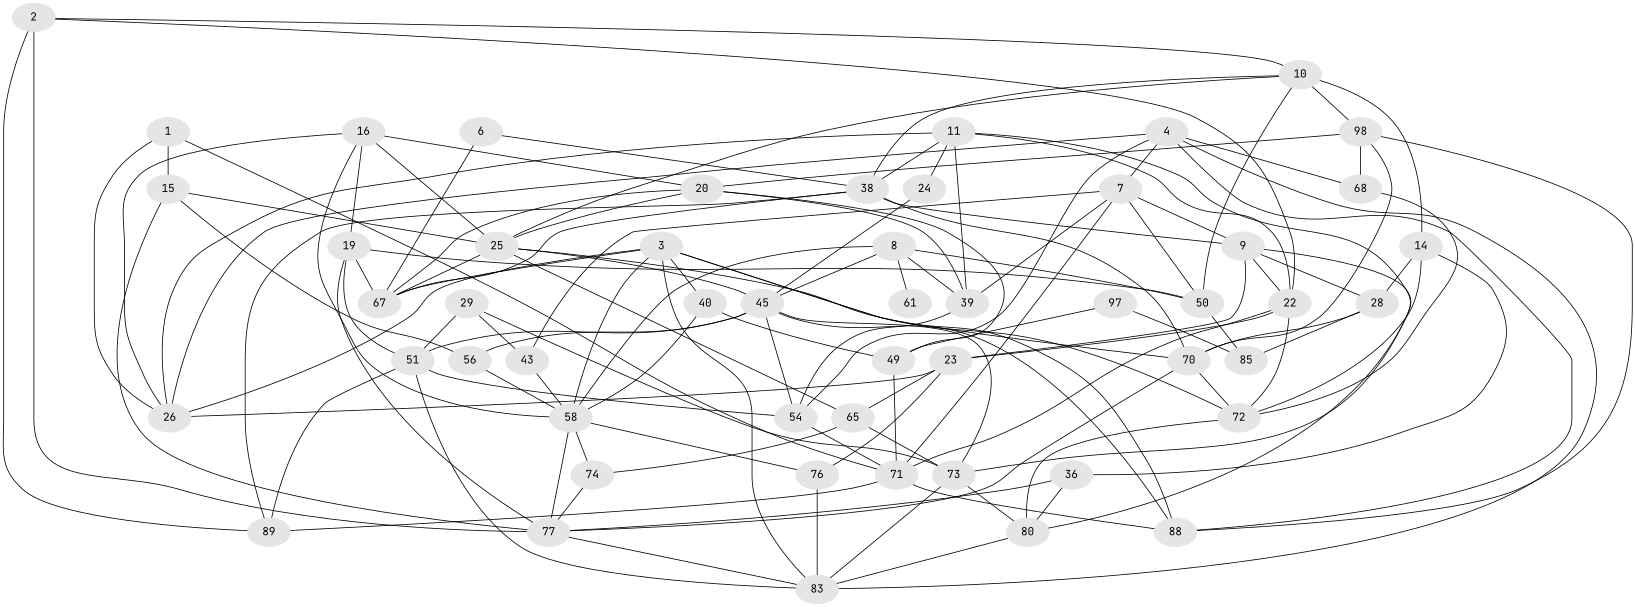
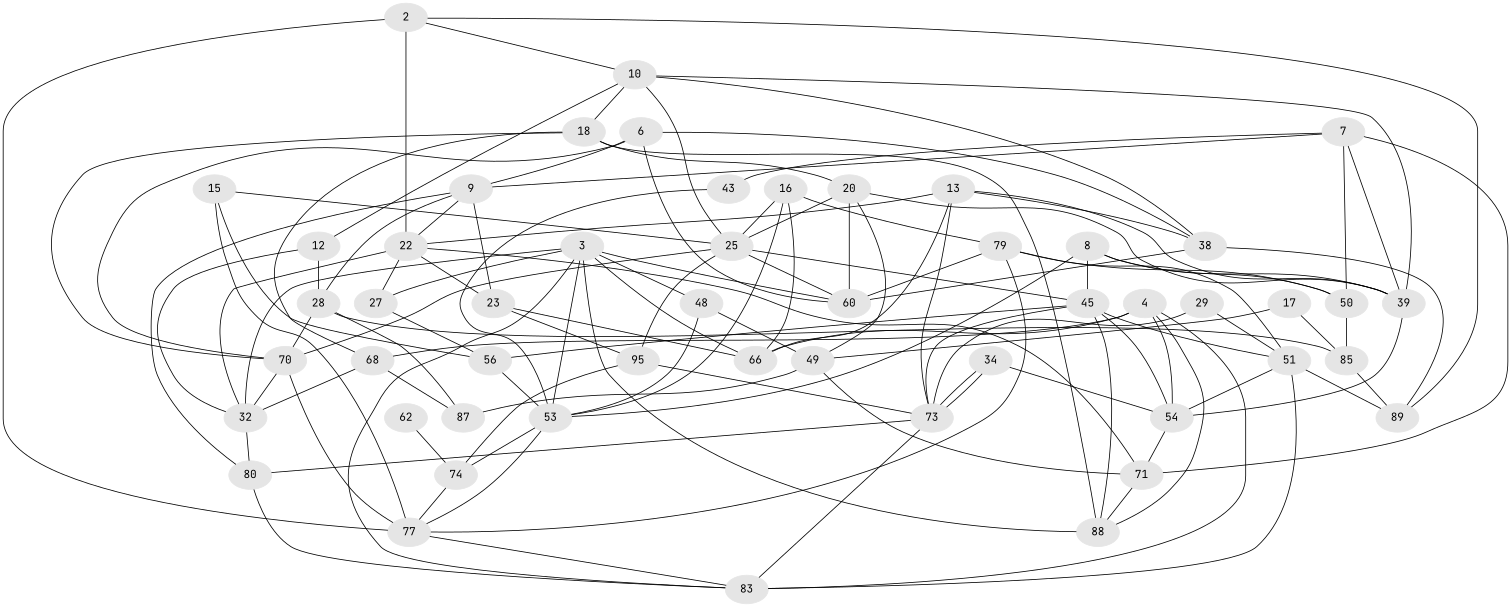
  graph {
    fontname="JetBrains Mono"
    node [color=gray90 fontname="JetBrains Mono" style=filled]
    edge [fontname="JetBrains Mono"]
-   1
    15
-   26 [super="+31"]
+   26 [super="+31" label=66]
    71 [super="+86"]
    77 [super="+91"]
    25 [super="+41"]
    56
    89
    88
    2 [super="+37"]
    10 [super="+69"]
    22 [super="+33"]
    38 [super="+44"]
    39 [super="+55"]
-   14 [super="+82"]
-   18 [super="+52" label=98]
-   72 [super="+79"]
+   14 [super="+82" label=12]
+   18 [super="+52"]
+   27 [super="+48"]
+   72 [super="+79" label=32]
    23 [super="+78"]
    83 [super="+92"]
    3 [super="+5"]
-   40
-   58 [super="+81"]
-   60 [super="+67" label=67]
+   40 [label=48]
+   58 [super="+81" label=53]
+   60 [super="+67"]
    49 [super="+66"]
-   76
    74 [super="+90"]
    80
    4 [super="+35"]
    7 [super="+30"]
    54 [super="+63"]
    68
    9 [super="+11"]
    43
    50
+   87
    28 [super="+57"]
    6
    70
    85
    8 [super="+42"]
    45 [super="+47"]
-   61
    73
    51 [super="+59"]
-   65
-   36
+   65 [label=95]
    20 [super="+32"]
-   13 [super="+75" label=11]
-   24
+   13 [super="+75"]
    16 [super="+21"]
-   19 [super="+46"]
-   17 [label=97]
+   19 [super="+46" label=79]
+   17
+   62
    29 [super="+64"]
-   1 -- 15
-   1 -- 26
-   1 -- 71
+   34
    15 -- 77
    15 -- 25
    15 -- 56
-   71 -- 89
+   85 -- 89
    71 -- 88
    77 -- 83
    25 -- 60
    25 -- 70
    25 -- 45
    25 -- 65
    56 -- 58
    2 -- 77 [weight=2]
    2 -- 89
    2 -- 10
    2 -- 22
    10 -- 25
    10 -- 38
-   10 -- 50
+   10 -- 39
    10 -- 14
    10 -- 18
    22 -- 71
+   22 -- 27
    22 -- 72
    22 -- 23
    38 -- 89
    38 -- 60
-   38 -- 70
+   6 -- 70
    39 -- 54
    14 -- 72
    14 -- 28
-   14 -- 36
    18 -- 88
    18 -- 68
    18 -- 70
    18 -- 20
+   27 -- 56
    72 -- 80
    23 -- 26
-   23 -- 76
    23 -- 65
    3 -- 26
    3 -- 88
+   3 -- 27
    3 -- 72
    3 -- 83
    3 -- 40
    3 -- 58
    3 -- 60
    40 -- 58
    40 -- 49
    58 -- 77
-   58 -- 76
    58 -- 74
    49 -- 71
-   76 -- 83
+   49 -- 87
    74 -- 77
    80 -- 83
    4 -- 26
    4 -- 88
    4 -- 83
-   4 -- 7
    4 -- 54
    4 -- 68
    7 -- 71
    7 -- 39
    7 -- 9
    7 -- 43
    7 -- 50
    54 -- 71
    68 -- 72
+   68 -- 87
    9 -- 22
    9 -- 23
    9 -- 80
    9 -- 28
    43 -- 58
    50 -- 85
+   28 -- 87
    28 -- 70
    28 -- 85
    6 -- 38
    6 -- 60
-   38 -- 9
+   6 -- 9
    70 -- 77
    70 -- 72
    8 -- 39
    8 -- 58
    8 -- 50
    8 -- 45
-   8 -- 61
    45 -- 56
    45 -- 88
    45 -- 54
    45 -- 73
    45 -- 51
    73 -- 83
    73 -- 80
    51 -- 89
    51 -- 83
    51 -- 54
    65 -- 74
    65 -- 73
-   36 -- 77
-   36 -- 80
    20 -- 25
    20 -- 39
    20 -- 60
    20 -- 49
    13 -- 26
    13 -- 22
    13 -- 38
    13 -- 39
    13 -- 73
-   13 -- 24
-   24 -- 45
    16 -- 26
    16 -- 25 [weight=2]
    16 -- 58
-   16 -- 20
    16 -- 19
    19 -- 77
    19 -- 60
    19 -- 50
    19 -- 51
    17 -- 49
    17 -- 85
-   29 -- 43
+   62 -- 74
    29 -- 73
    29 -- 51
+   34 -- 54
+   34 -- 73
+   34 -- 73
  }
